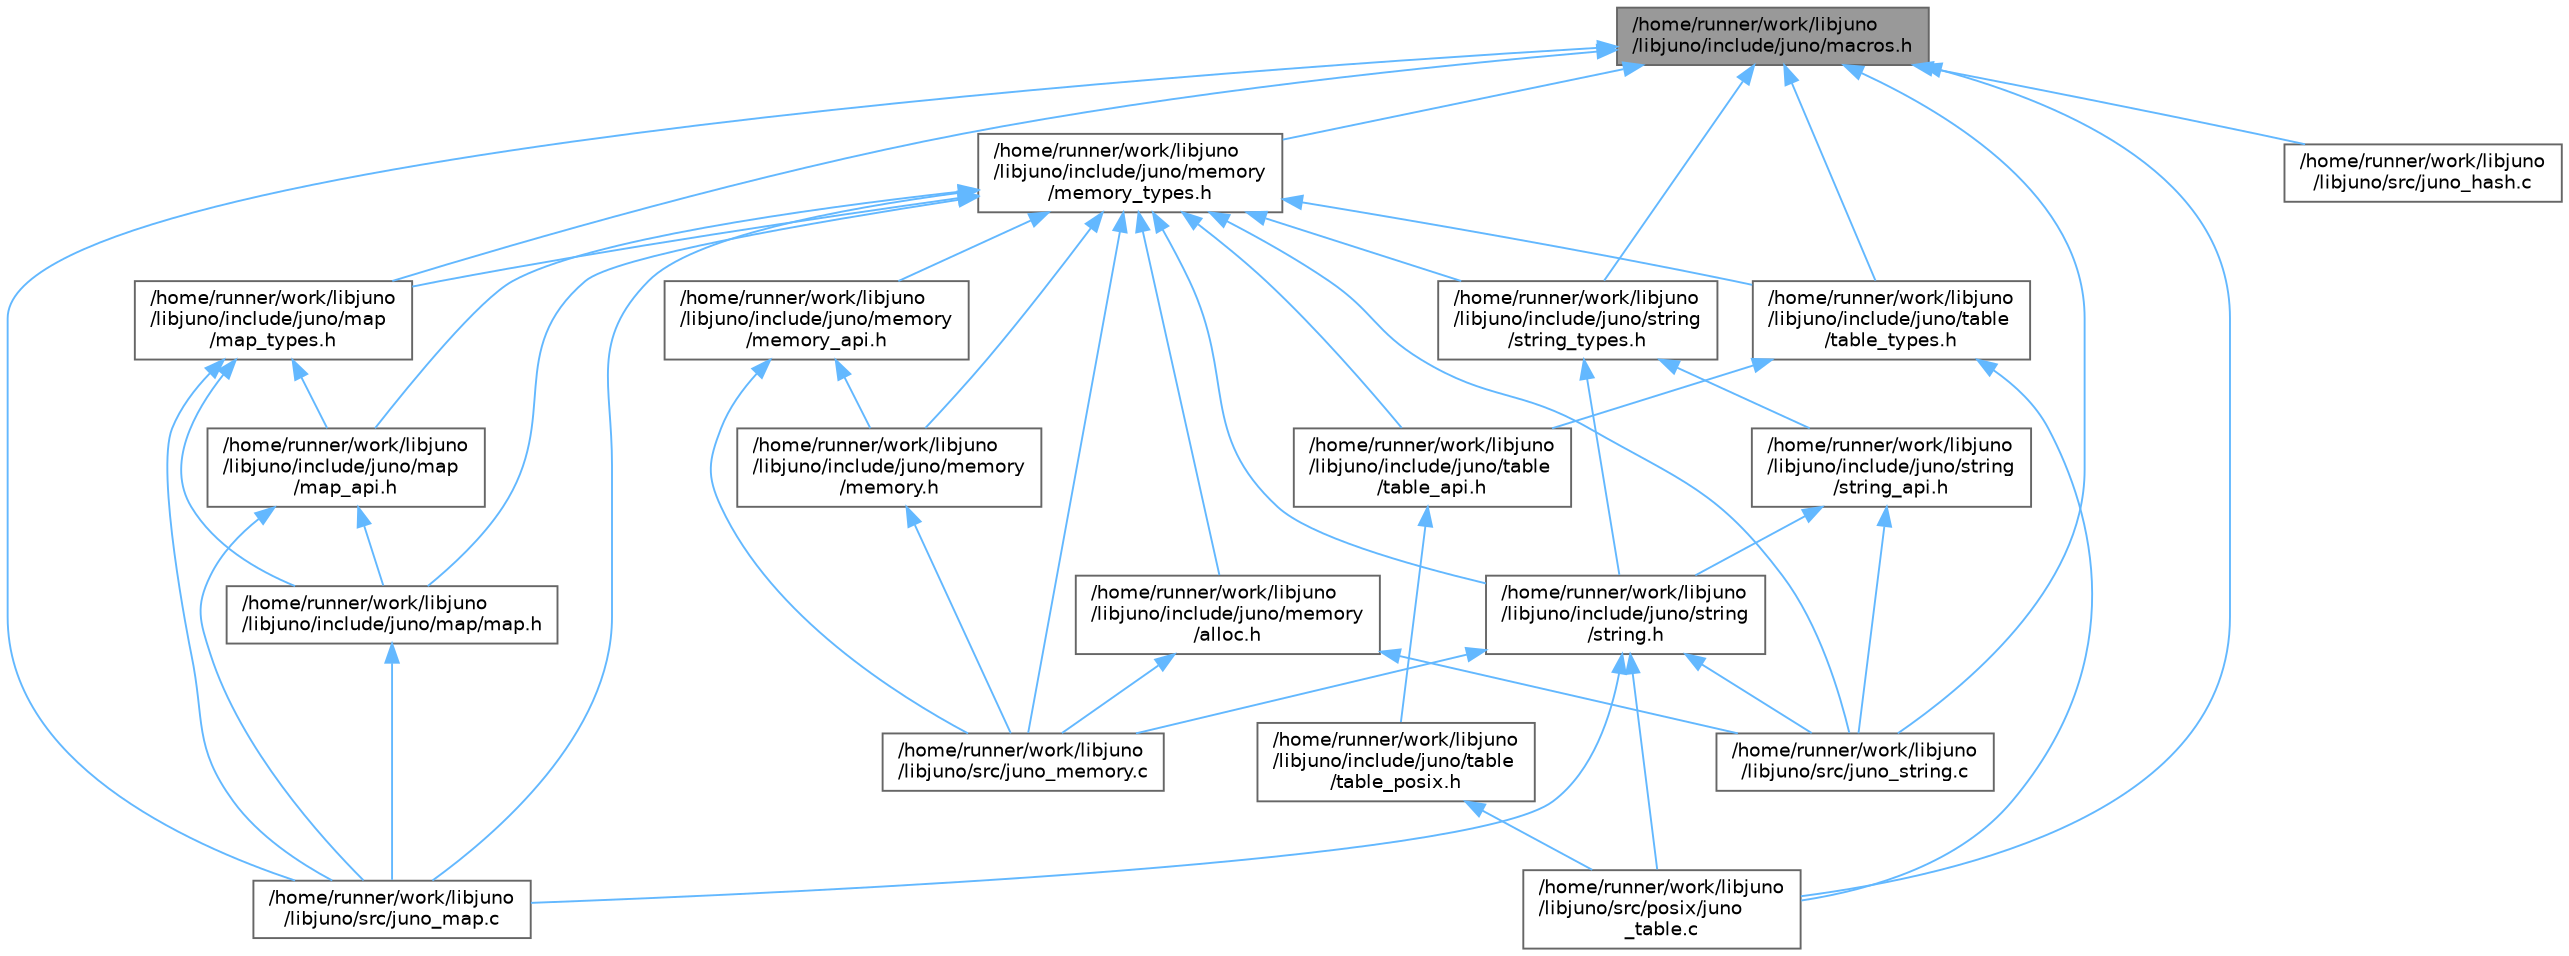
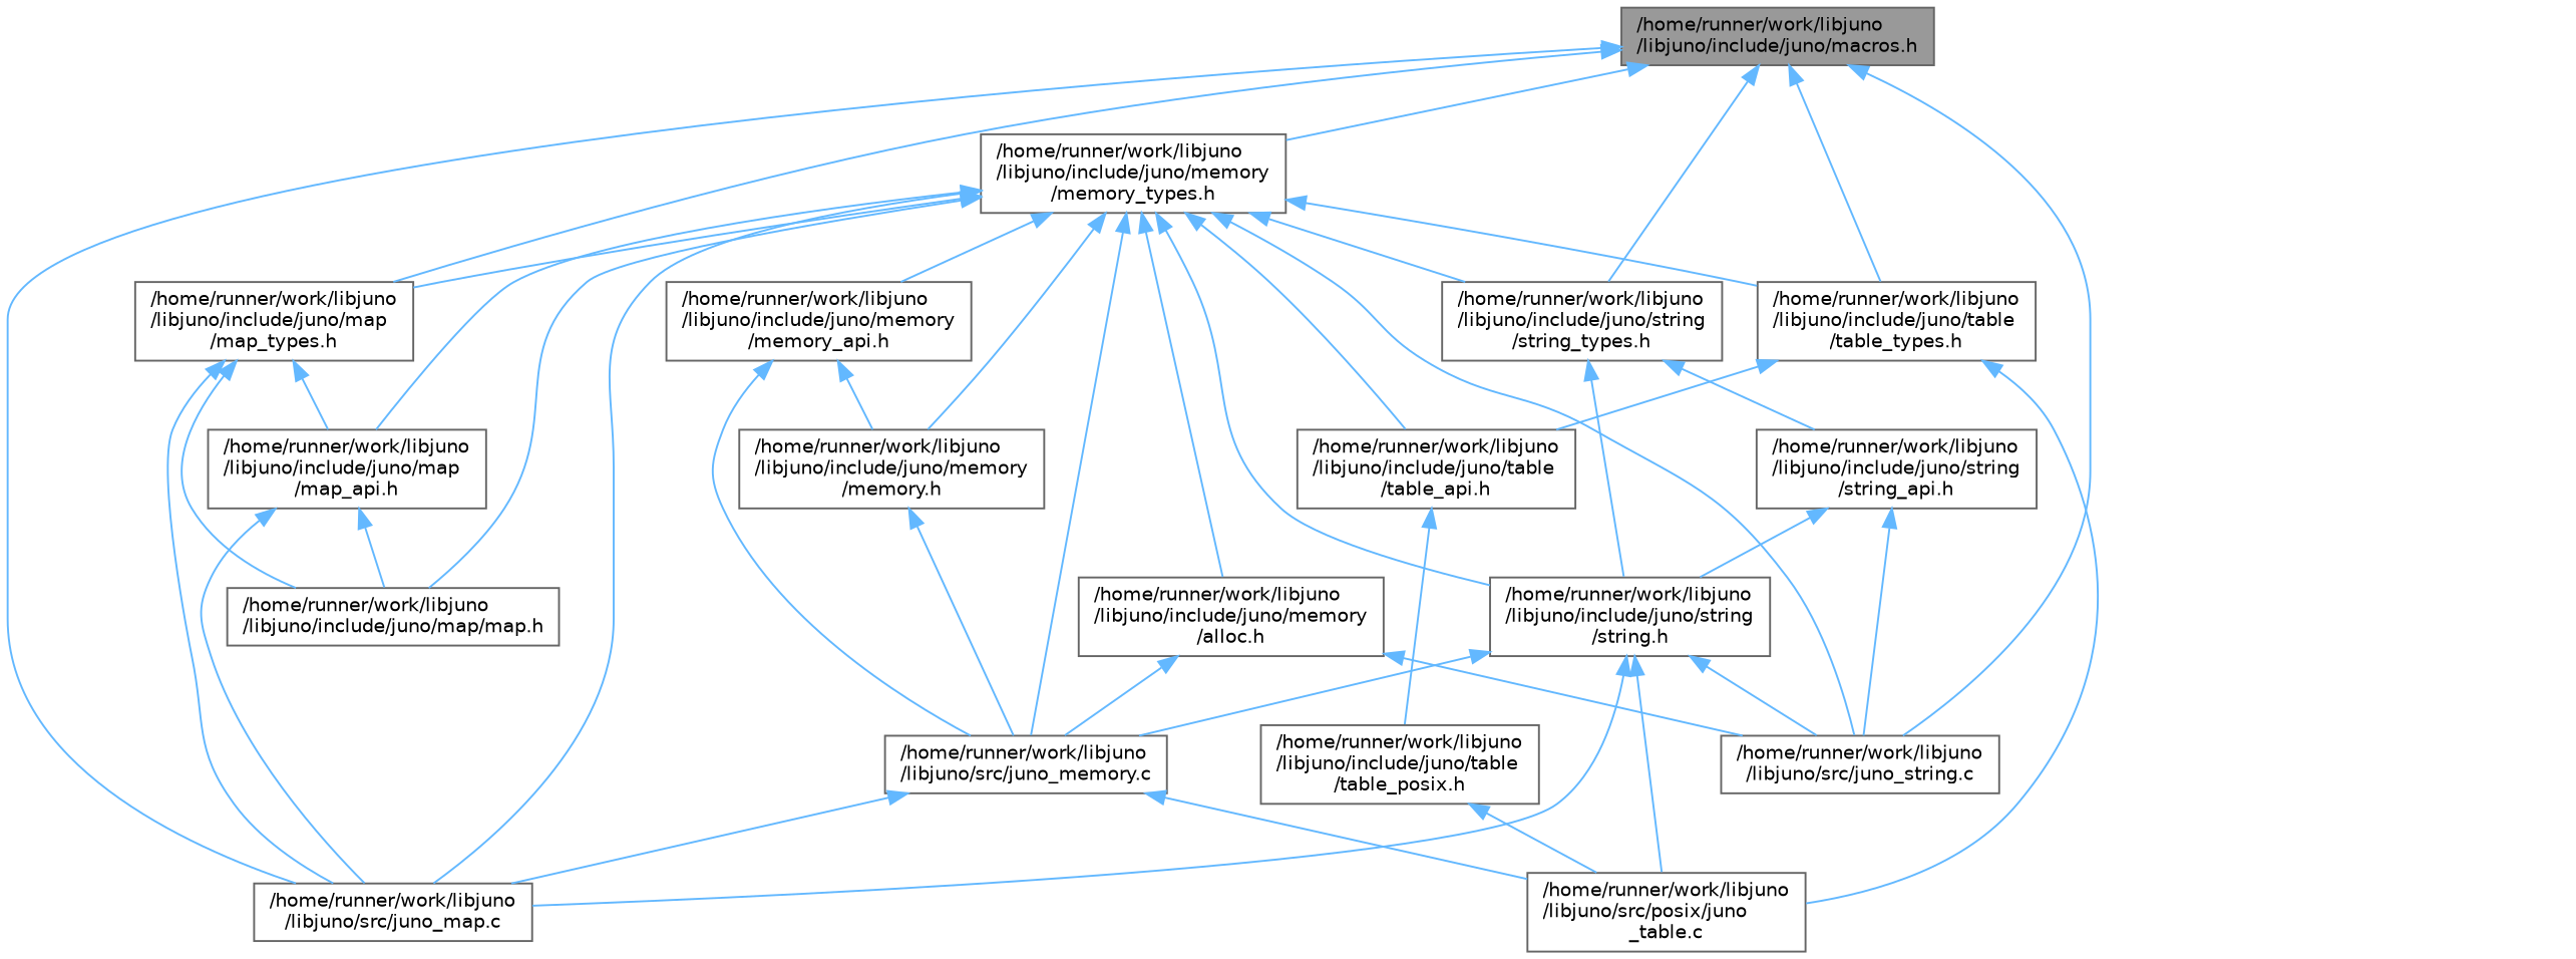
  digraph {
    node [color=grey40 fillcolor=white fontname=Helvetica fontsize=10 shape=box style=filled]
    edge [color=steelblue1 dir=back fontname=Helvetica fontsize=10 labelfontname=Helvetica labelfontsize=10 style=solid]
    n1 [color=gray40 fillcolor=grey60 fontcolor=black height=0.2 label="/home/runner/work/libjuno\l/libjuno/include/juno/macros.h" width=0.4]
    n2 [height=0.2 label="/home/runner/work/libjuno\l/libjuno/include/juno/map\l/map_types.h" width=0.4]
    n3 [height=0.2 label="/home/runner/work/libjuno\l/libjuno/src/juno_map.c" width=0.4]
    n4 [height=0.2 label="/home/runner/work/libjuno\l/libjuno/include/juno/memory\l/memory_types.h" width=0.4]
    n5 [height=0.2 label="/home/runner/work/libjuno\l/libjuno/src/juno_string.c" width=0.4]
    n6 [height=0.2 label="/home/runner/work/libjuno\l/libjuno/src/posix/juno\l_table.c" width=0.4]
    n7 [height=0.2 label="/home/runner/work/libjuno\l/libjuno/include/juno/string\l/string_types.h" width=0.4]
    n8 [height=0.2 label="/home/runner/work/libjuno\l/libjuno/include/juno/table\l/table_types.h" width=0.4]
-   n9 [height=0.2 label="/home/runner/work/libjuno\l/libjuno/src/juno_hash.c" width=0.4]
    n10 [height=0.2 label="/home/runner/work/libjuno\l/libjuno/include/juno/map/map.h" width=0.4]
    n11 [height=0.2 label="/home/runner/work/libjuno\l/libjuno/include/juno/map\l/map_api.h" width=0.4]
    n12 [height=0.2 label="/home/runner/work/libjuno\l/libjuno/src/juno_memory.c" width=0.4]
    n13 [height=0.2 label="/home/runner/work/libjuno\l/libjuno/include/juno/memory\l/alloc.h" width=0.4]
    n14 [height=0.2 label="/home/runner/work/libjuno\l/libjuno/include/juno/memory\l/memory.h" width=0.4]
    n15 [height=0.2 label="/home/runner/work/libjuno\l/libjuno/include/juno/memory\l/memory_api.h" width=0.4]
    n16 [height=0.2 label="/home/runner/work/libjuno\l/libjuno/include/juno/string\l/string.h" width=0.4]
    n17 [height=0.2 label="/home/runner/work/libjuno\l/libjuno/include/juno/table\l/table_api.h" width=0.4]
    n18 [height=0.2 label="/home/runner/work/libjuno\l/libjuno/include/juno/string\l/string_api.h" width=0.4]
    n19 [height=0.2 label="/home/runner/work/libjuno\l/libjuno/include/juno/table\l/table_posix.h" width=0.4]
    n1 -> n2
    n1 -> n3
    n1 -> n4
    n1 -> n5
-   n1 -> n6
+   n12 -> n6
    n1 -> n7
    n1 -> n8
-   n1 -> n9
    n2 -> n3
    n2 -> n10
    n2 -> n11
    n4 -> n2
    n4 -> n3
    n4 -> n5
    n4 -> n7
    n4 -> n8
    n4 -> n10
    n4 -> n11
    n4 -> n12
    n4 -> n13
    n4 -> n14
    n4 -> n15
    n4 -> n16
    n4 -> n17
    n7 -> n16
    n7 -> n18
    n8 -> n6
    n8 -> n17
-   n10 -> n3
+   n12 -> n3
    n11 -> n3
    n11 -> n10
    n13 -> n5
    n13 -> n12
    n14 -> n12
    n15 -> n12
    n15 -> n14
    n16 -> n3
    n16 -> n5
    n16 -> n6
    n16 -> n12
    n17 -> n19
    n18 -> n5
    n18 -> n16
    n19 -> n6
  }
